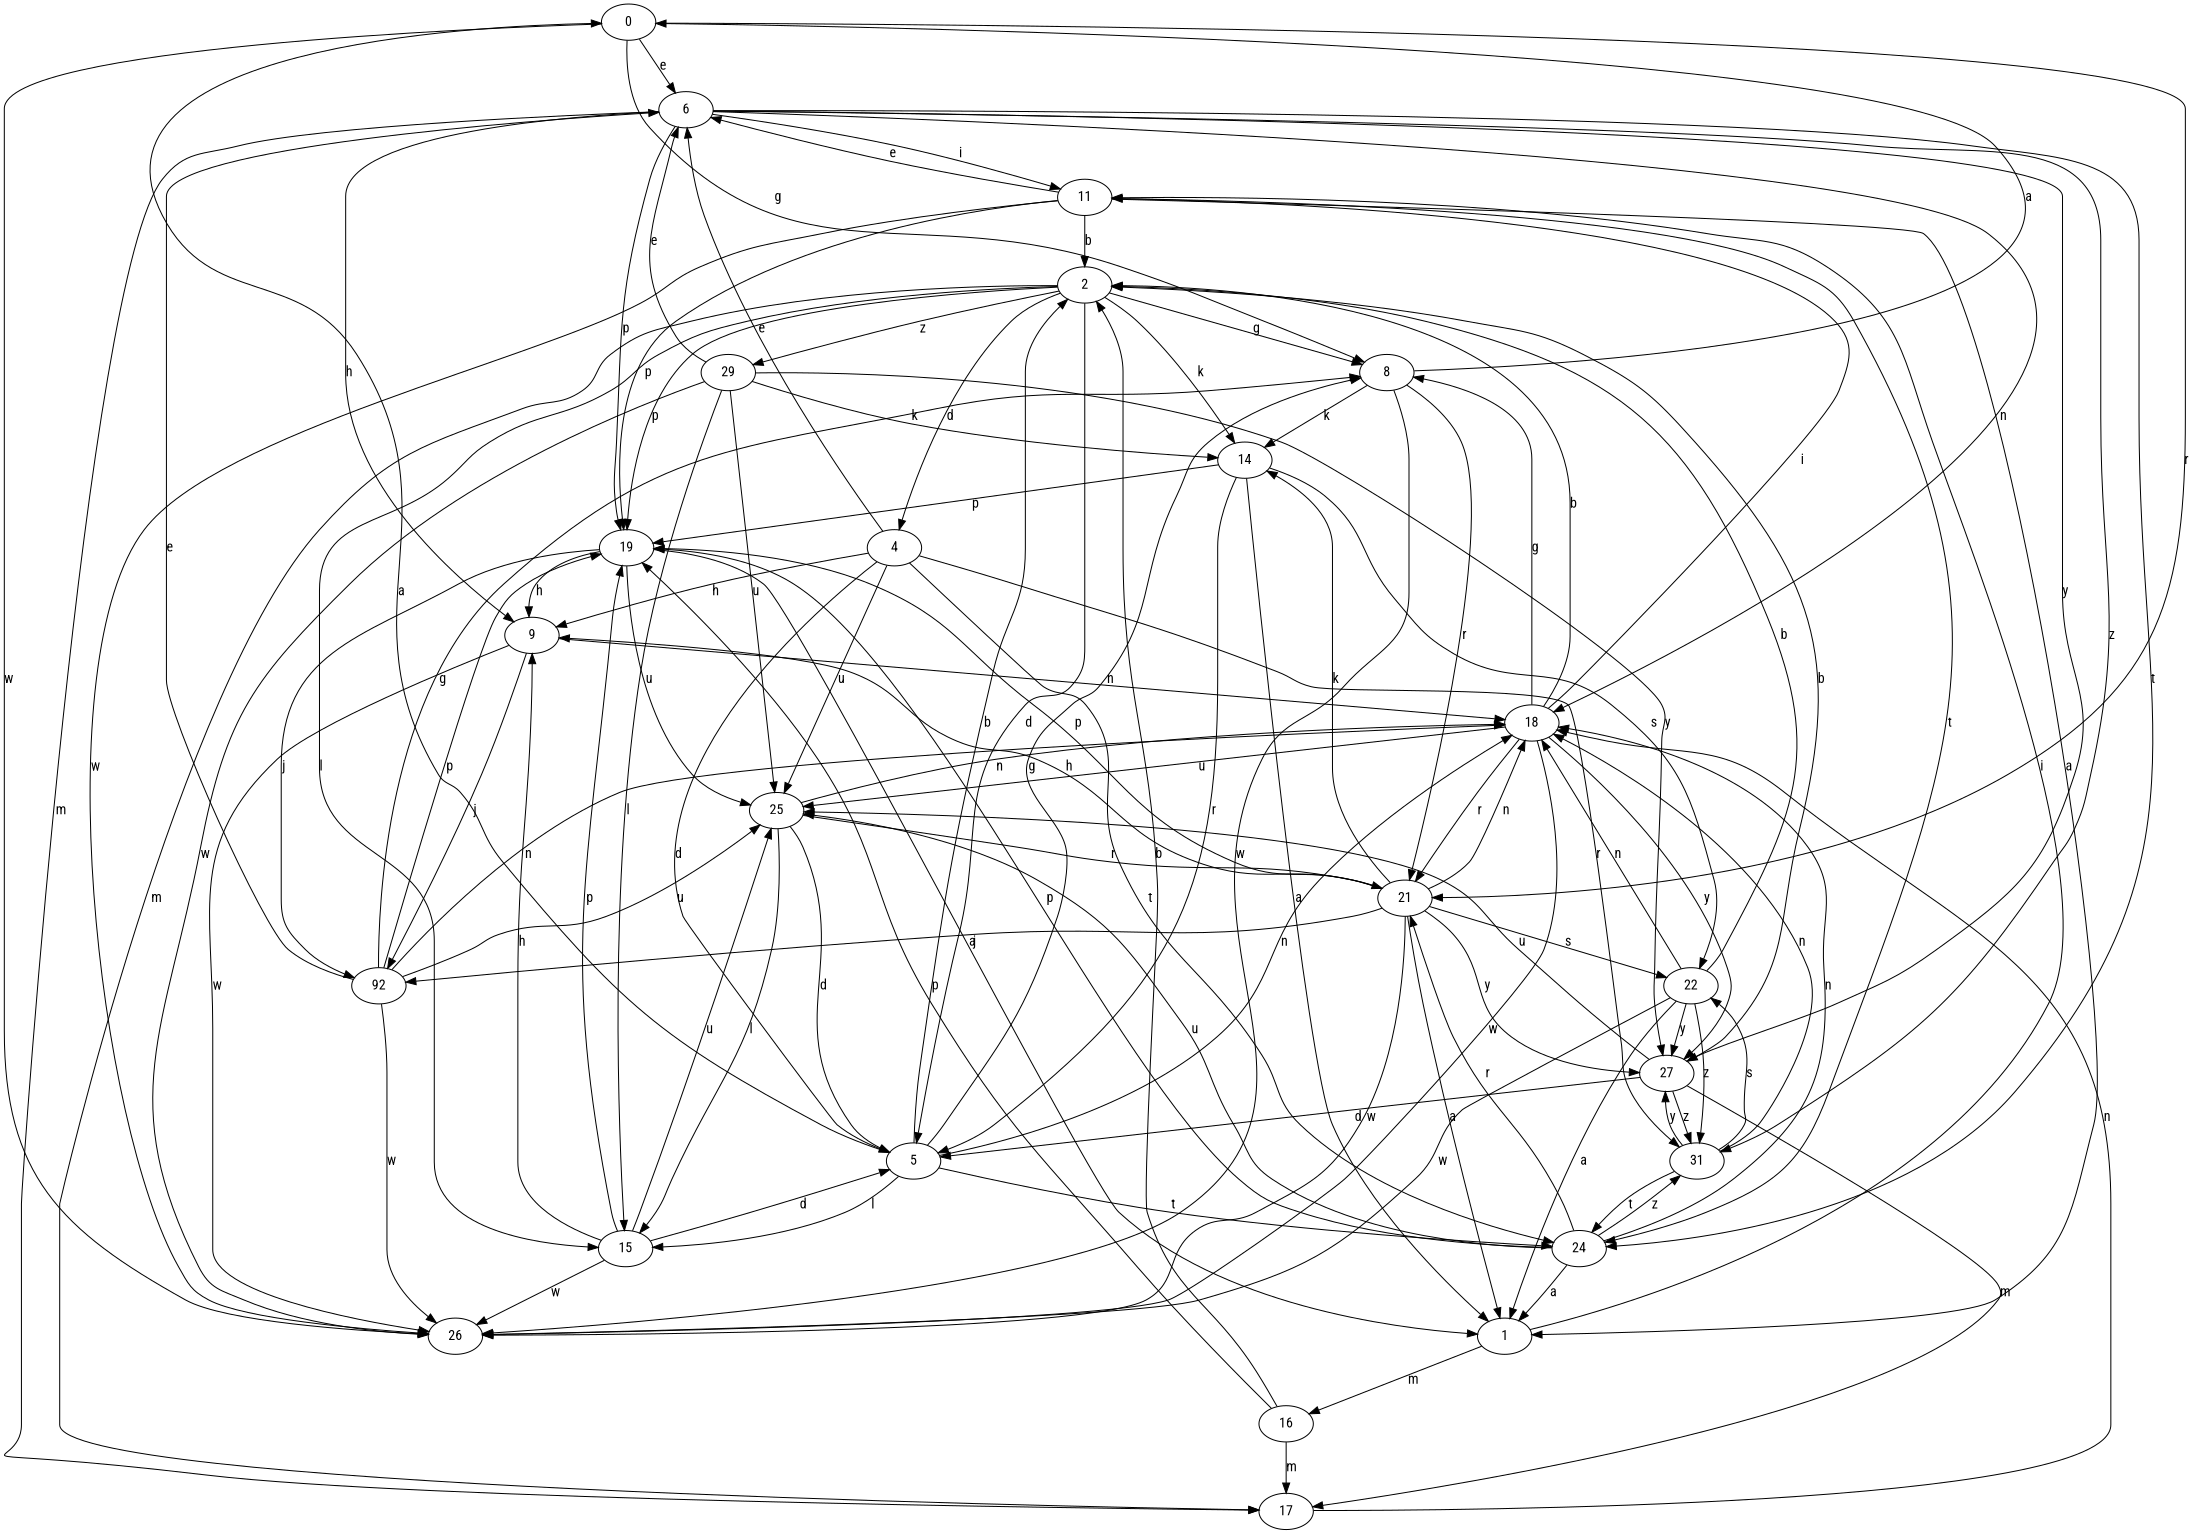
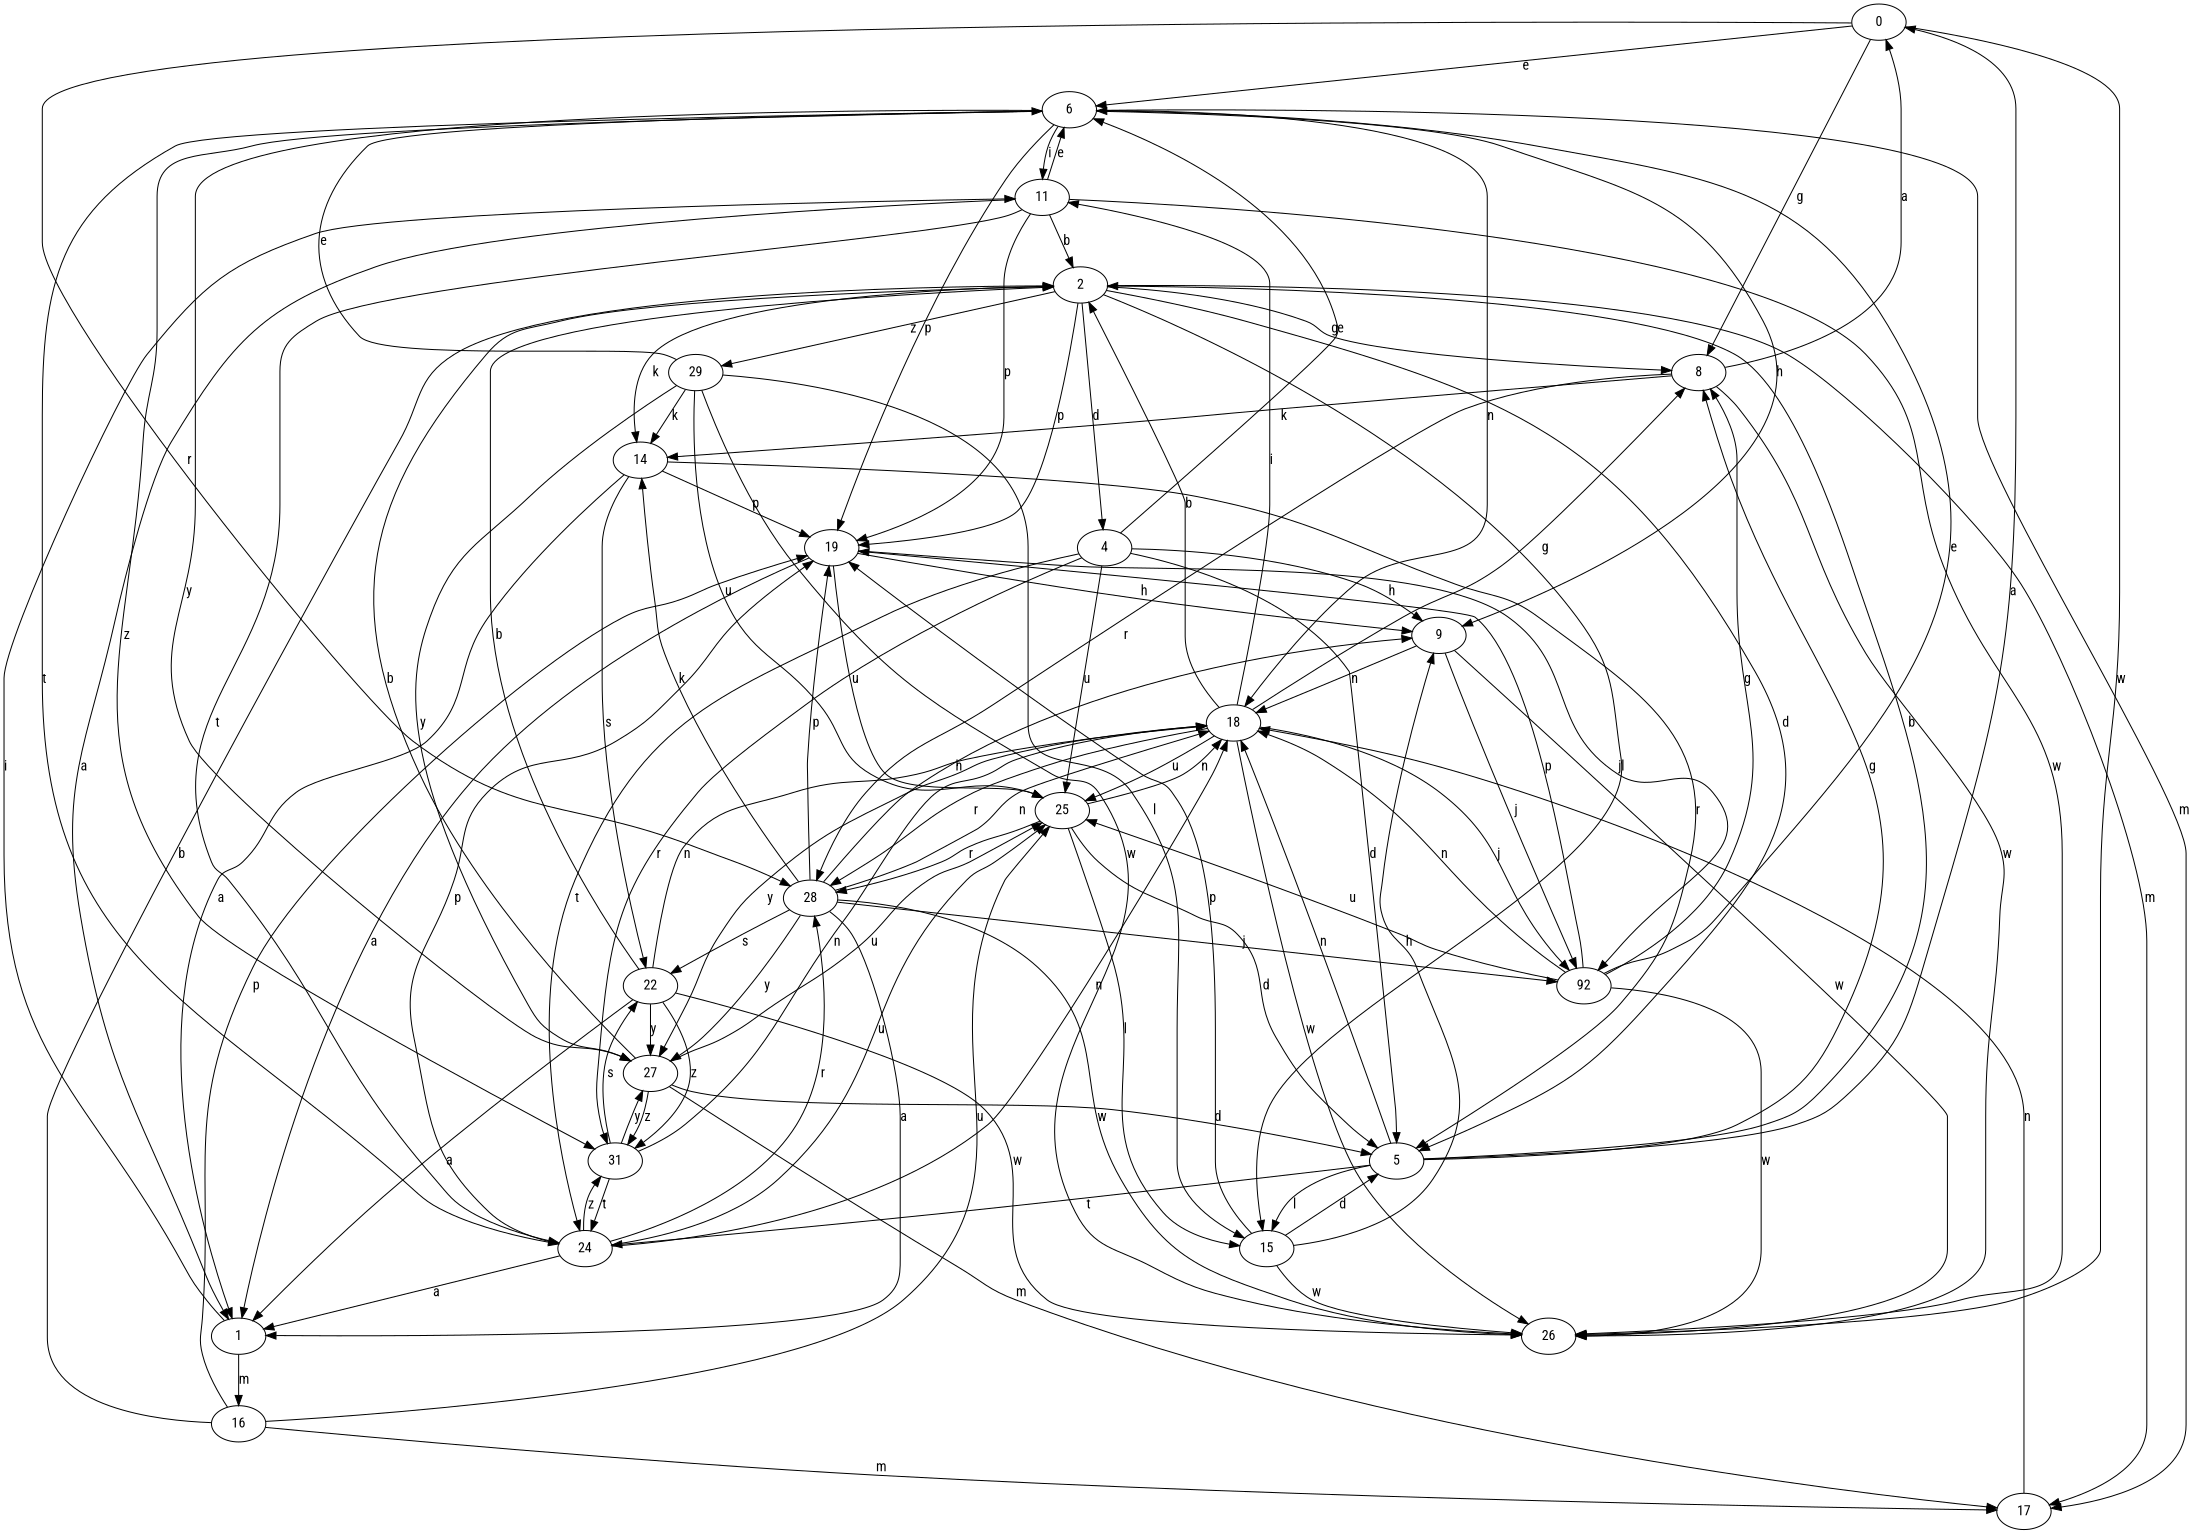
  strict digraph {
    fontname="Roboto Condensed"
    node [fontname="Roboto Condensed"]
    edge [fontname="Roboto Condensed"]
    0
    6
    8
-   21
+   21 [label=28]
    26
    11
    17
    19
    9
    24
    18
    27
    31
    14
    1
    n16 [label=92]
    22
    16
    2
    4
    5
    15
    29
    25
    0 -> 6 [label=e]
    0 -> 8 [label=g]
    0 -> 21 [label=r]
    0 -> 26 [label=w]
    6 -> 11 [label=i]
    6 -> 17 [label=m]
    6 -> 19 [label=p]
    6 -> 9 [label=h]
    6 -> 24 [label=t]
    6 -> 18 [label=n]
    6 -> 27 [label=y]
    6 -> 31 [label=z]
    8 -> 0 [label=a]
    8 -> 21 [label=r]
    8 -> 26 [label=w]
    8 -> 14 [label=k]
    21 -> 26 [label=w]
    21 -> 19 [label=p]
    21 -> 9 [label=h]
    21 -> 18 [label=n]
    21 -> 27 [label=y]
    21 -> 14 [label=k]
    21 -> 1 [label=a]
    21 -> n16 [label=j]
    21 -> 22 [label=s]
    11 -> 6 [label=e]
    11 -> 26 [label=w]
    11 -> 19 [label=p]
    11 -> 24 [label=t]
    11 -> 1 [label=a]
    11 -> 2 [label=b]
    17 -> 18 [label=n]
    19 -> 9 [label=h]
    19 -> 1 [label=a]
    19 -> n16 [label=j]
    19 -> 25 [label=u]
    9 -> 26 [label=w]
    9 -> 18 [label=n]
    9 -> n16 [label=j]
    24 -> 21 [label=r]
    24 -> 19 [label=p]
    24 -> 18 [label=n]
    24 -> 31 [label=z]
    24 -> 1 [label=a]
    24 -> 25 [label=u]
    18 -> 8 [label=g]
    18 -> 21 [label=r]
    18 -> 26 [label=w]
    18 -> 11 [label=i]
    18 -> 27 [label=y]
+   18 -> n16 [label=j]
    18 -> 2 [label=b]
    18 -> 25 [label=u]
    27 -> 17 [label=m]
    27 -> 31 [label=z]
    27 -> 2 [label=b]
    27 -> 5 [label=d]
    27 -> 25 [label=u]
    31 -> 24 [label=t]
    31 -> 18 [label=n]
    31 -> 27 [label=y]
    31 -> 22 [label=s]
    14 -> 19 [label=p]
    14 -> 1 [label=a]
    14 -> 22 [label=s]
    14 -> 5 [label=r]
    1 -> 11 [label=i]
    1 -> 16 [label=m]
    n16 -> 6 [label=e]
    n16 -> 8 [label=g]
    n16 -> 26 [label=w]
    n16 -> 19 [label=p]
    n16 -> 18 [label=n]
    n16 -> 25 [label=u]
    22 -> 26 [label=w]
    22 -> 18 [label=n]
    22 -> 27 [label=y]
    22 -> 31 [label=z]
    22 -> 1 [label=a]
    22 -> 2 [label=b]
    16 -> 17 [label=m]
    16 -> 19 [label=p]
    16 -> 2 [label=b]
    2 -> 8 [label=g]
    2 -> 17 [label=m]
    2 -> 19 [label=p]
    2 -> 14 [label=k]
    2 -> 4 [label=d]
    2 -> 5 [label=d]
    2 -> 15 [label=l]
    2 -> 29 [label=z]
    4 -> 6 [label=e]
    4 -> 9 [label=h]
    4 -> 24 [label=t]
    4 -> 31 [label=r]
    4 -> 5 [label=d]
    4 -> 25 [label=u]
    5 -> 0 [label=a]
    5 -> 8 [label=g]
    5 -> 24 [label=t]
    5 -> 18 [label=n]
    5 -> 2 [label=b]
    5 -> 15 [label=l]
    15 -> 26 [label=w]
    15 -> 19 [label=p]
    15 -> 9 [label=h]
    15 -> 5 [label=d]
-   15 -> 25 [label=u]
+   16 -> 25 [label=u]
    29 -> 6 [label=e]
    29 -> 26 [label=w]
    29 -> 27 [label=y]
    29 -> 14 [label=k]
    29 -> 15 [label=l]
    29 -> 25 [label=u]
    25 -> 21 [label=r]
    25 -> 18 [label=n]
    25 -> 5 [label=d]
    25 -> 15 [label=l]
  }
